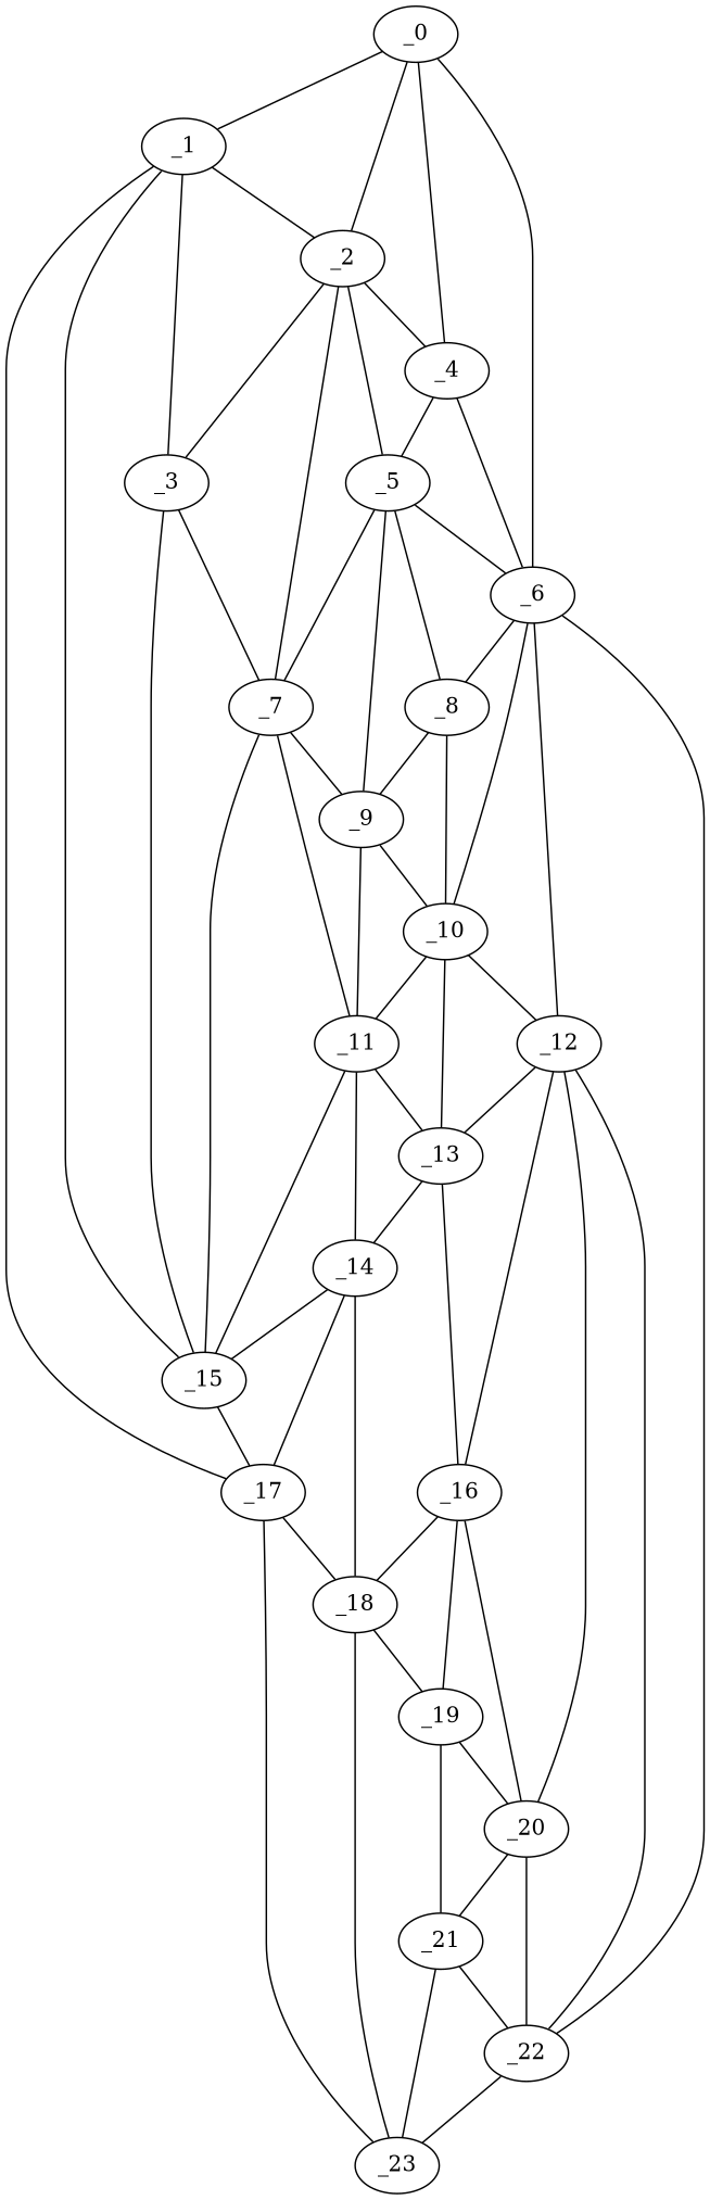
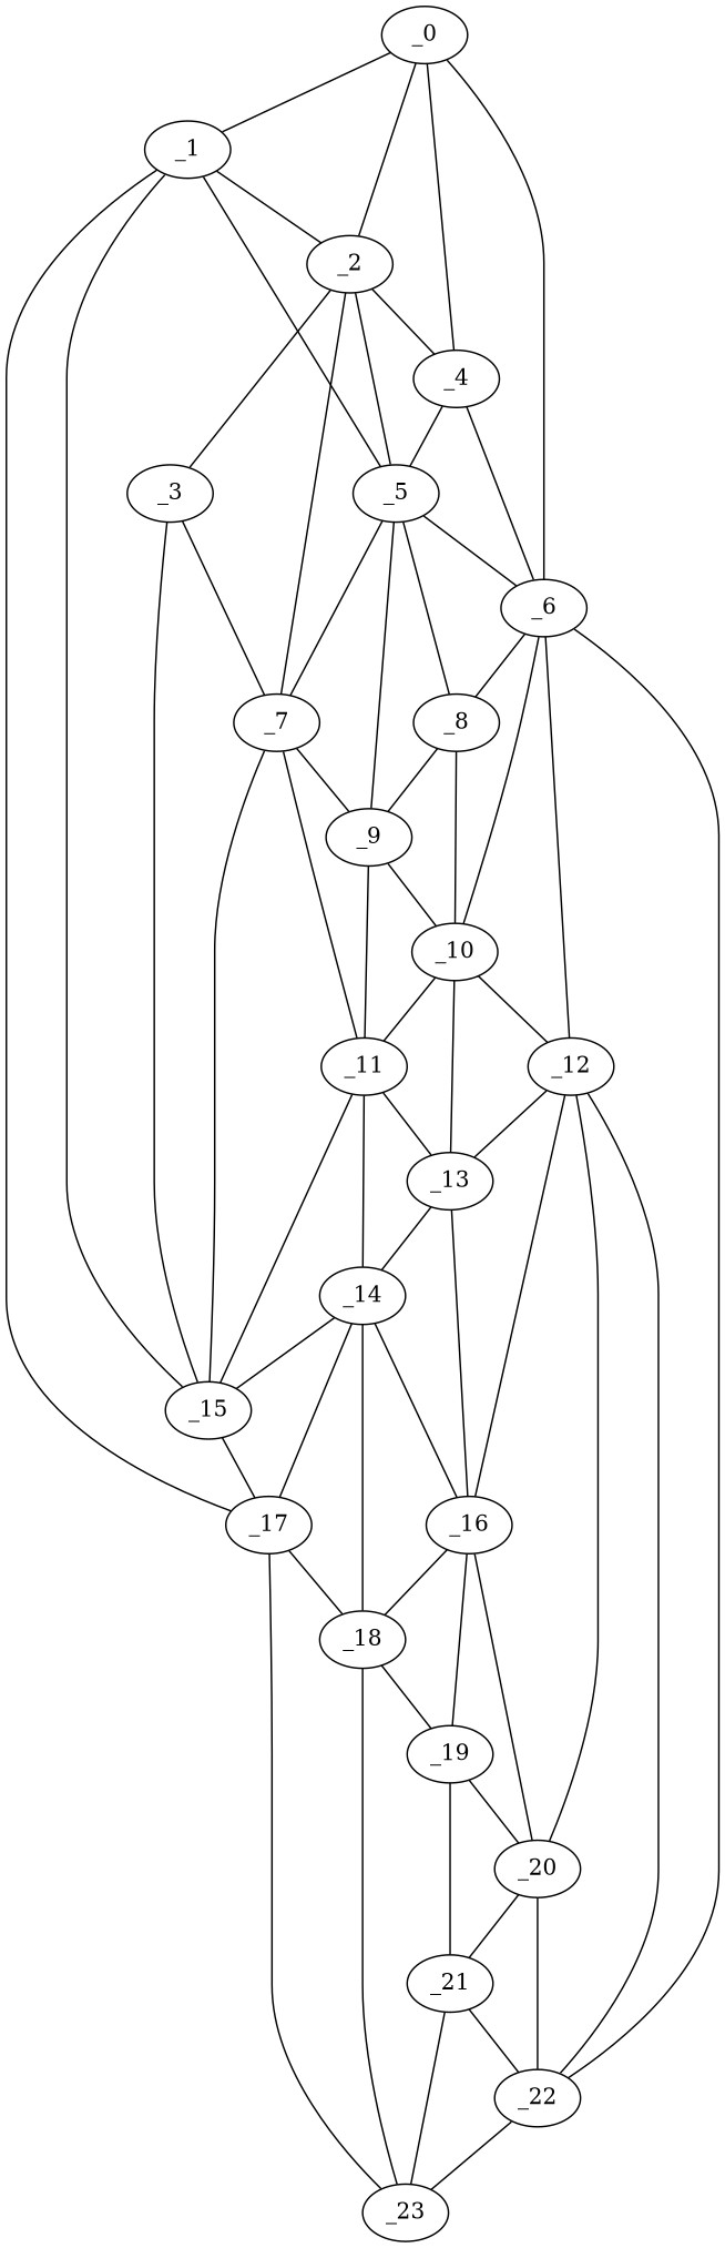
  graph {
    node [x=6 y=54]
    edge [valence=2]
    _0 [y=59]
    _1 [y=83]
    _2 [x=12 y=62]
    _4 [x=16 y=55]
    _6 [x=26 y=35]
    _3 [x=13 y=82]
    _15 [x=102 y=90]
    _17 [x=111 y=93]
    _5 [x=23]
    _7 [x=33 y=63]
    _8 [x=36 y=38]
    _10 [x=47 y=38]
    _12 [x=55 y=38]
    _22 [x=126 y=44]
    _18 [x=112 y=67]
    _23 [x=126 y=69]
    _9 [x=36 y=55]
    _11 [x=51 y=53]
    _13 [x=56 y=50]
    _16 [x=105 y=61]
    _20 [x=116 y=45]
    _19 [x=114]
    _14 [x=102 y=70]
    _21 [x=124]
    _0 -- _1 [valence=1]
    _0 -- _2
    _0 -- _4 [valence=1]
    _0 -- _6 [valence=1]
    _1 -- _2 [valence=1]
-   _1 -- _3 [valence=1]
+   _1 -- _5 [valence=1]
    _1 -- _15
    _1 -- _17 [valence=1]
    _2 -- _4
    _2 -- _3
    _2 -- _5
    _2 -- _7 [valence=1]
    _4 -- _6 [valence=1]
    _4 -- _5
    _6 -- _8 [valence=1]
    _6 -- _10
    _6 -- _12
    _6 -- _22 [valence=1]
    _3 -- _15 [valence=1]
    _3 -- _7
    _15 -- _17 [valence=1]
    _17 -- _18 [valence=1]
    _17 -- _23 [valence=1]
    _5 -- _6
    _5 -- _7
    _5 -- _8
    _5 -- _9
    _7 -- _15
    _7 -- _9
    _7 -- _11 [valence=1]
    _8 -- _10
    _8 -- _9 [valence=1]
    _10 -- _12 [valence=1]
    _10 -- _11 [valence=1]
    _10 -- _13
    _12 -- _22 [valence=1]
    _12 -- _13
    _12 -- _16
    _12 -- _20
    _22 -- _23 [valence=1]
    _18 -- _23
    _18 -- _19 [valence=1]
    _9 -- _10
    _9 -- _11
    _11 -- _15
    _11 -- _13
    _11 -- _14
    _13 -- _16 [valence=1]
    _13 -- _14
    _16 -- _18
    _16 -- _20 [valence=1]
    _16 -- _19
    _20 -- _22 [valence=1]
    _20 -- _21
    _19 -- _20 [valence=1]
    _19 -- _21
    _14 -- _15
    _14 -- _17
    _14 -- _18
+   _14 -- _16
    _21 -- _22
    _21 -- _23 [valence=1]
  }
